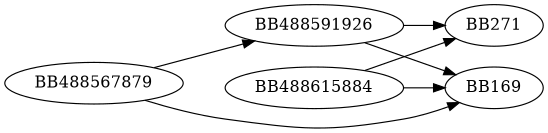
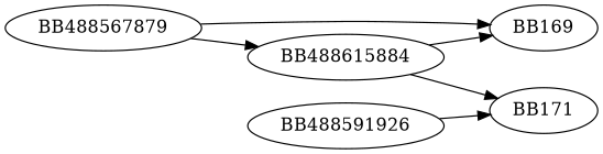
  digraph {
    rankdir=LR
    n1 [label=BB488567879]
    BB488591926
    BB169
-   BB171 [label=BB271]
+   BB171
    BB488615884
-   n1 -> BB488591926
+   n1 -> BB488615884
    n1 -> BB169
-   BB488591926 -> BB169
    BB488591926 -> BB171
    BB488615884 -> BB169
    BB488615884 -> BB171
  }
